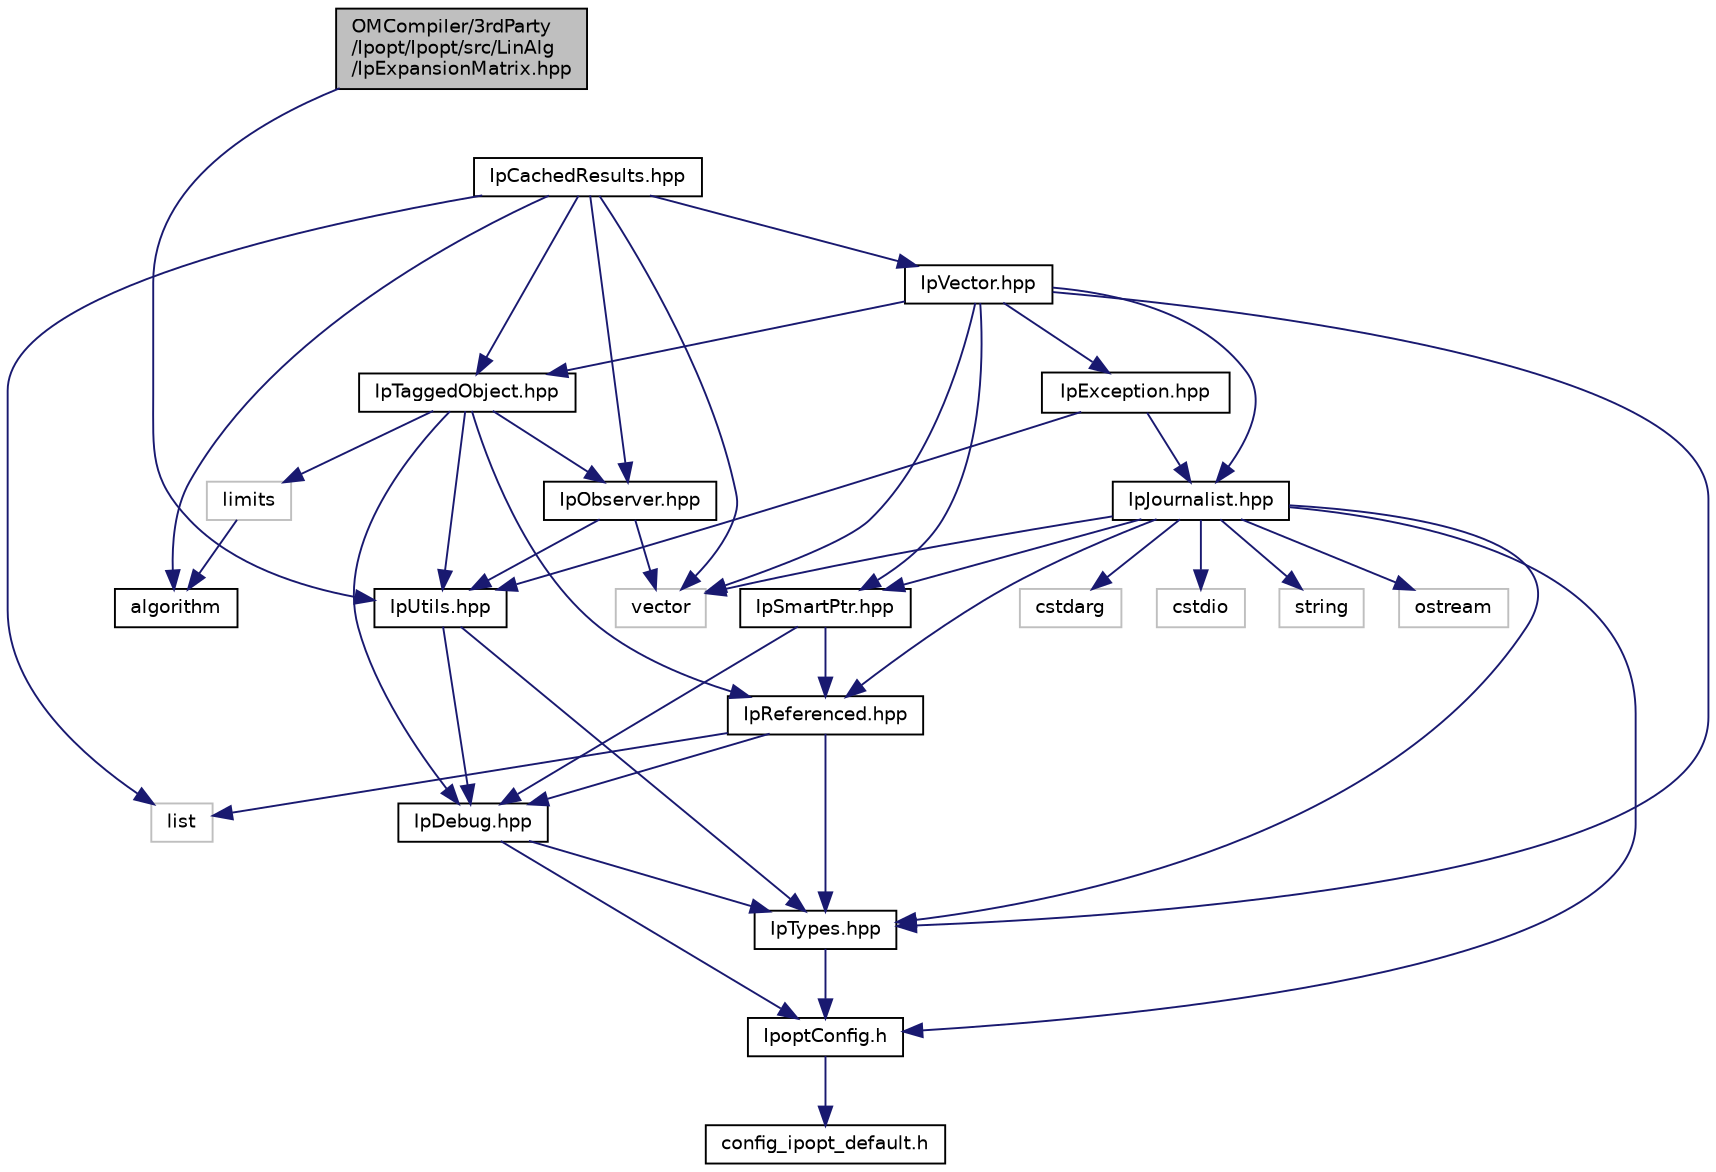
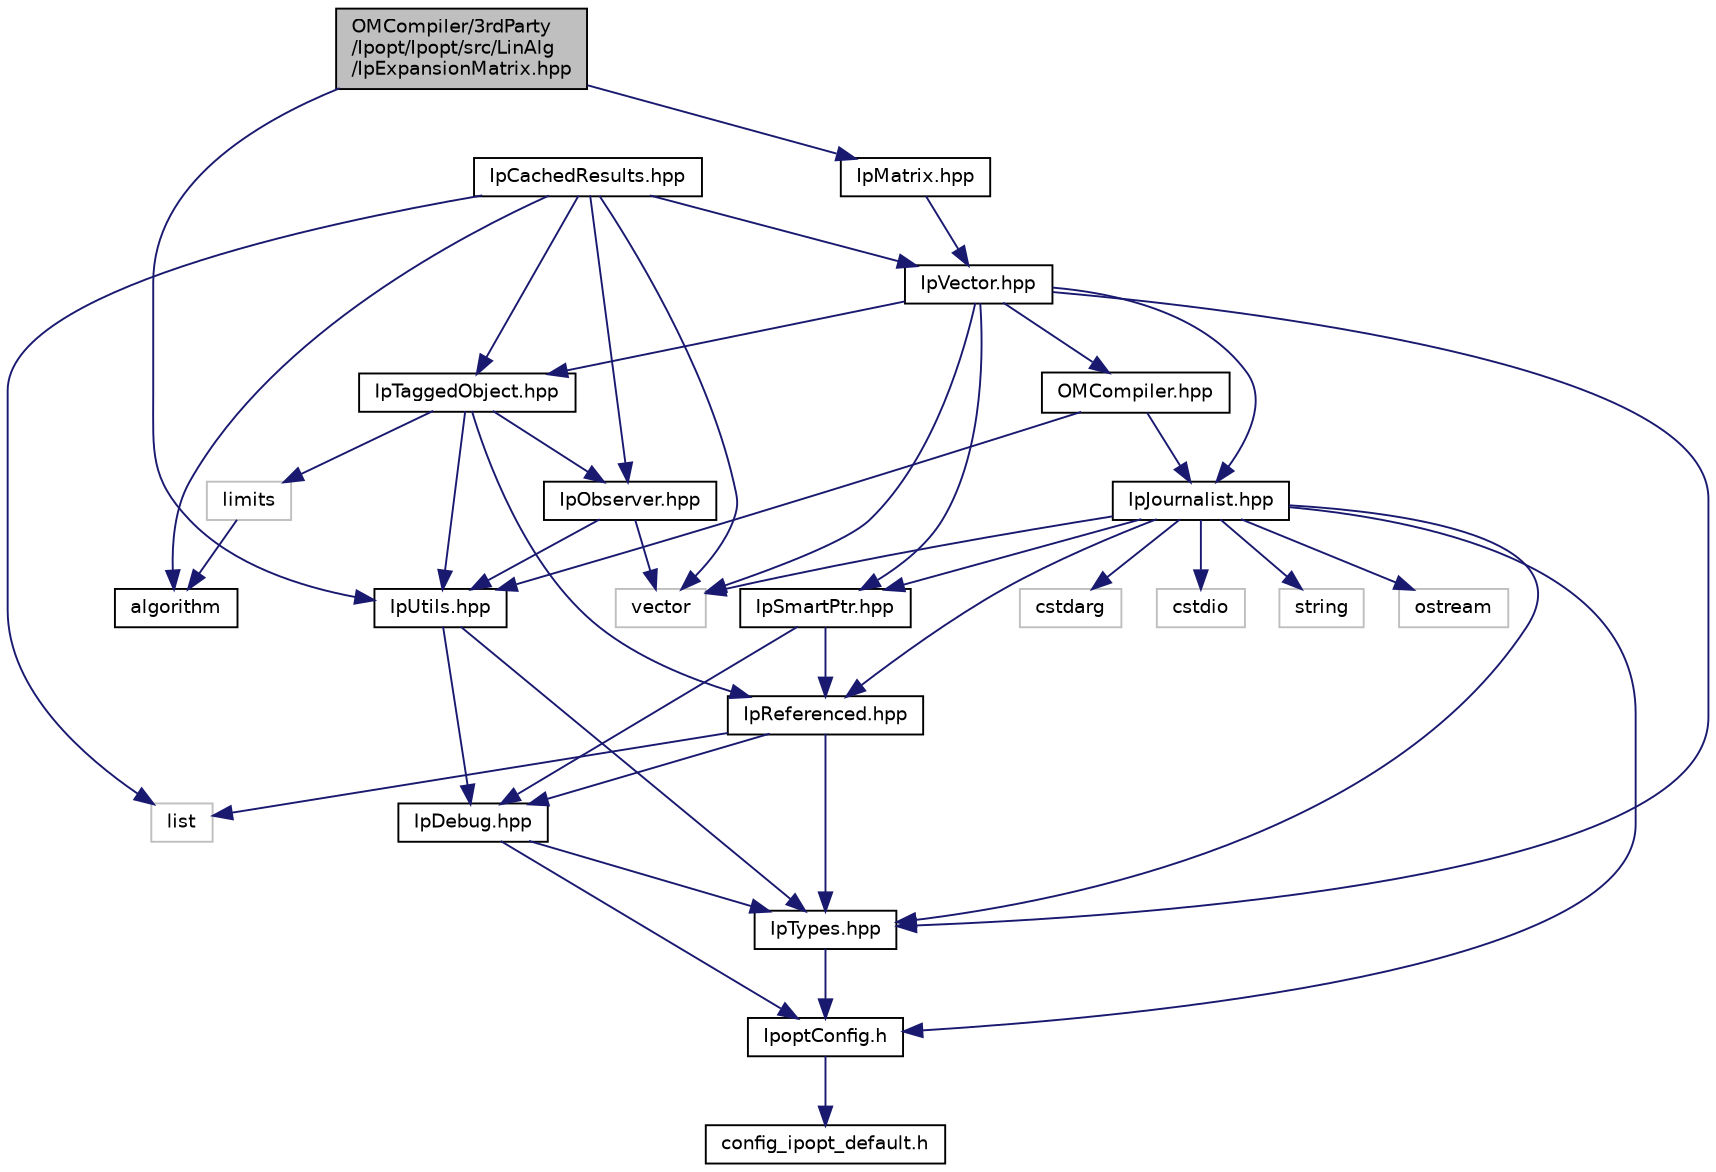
  digraph {
    node [color=black fillcolor=white fontname=Helvetica fontsize=10 shape=record style=filled]
    edge [color=midnightblue fontname=Helvetica fontsize=10 labelfontname=Helvetica labelfontsize=10 style=solid]
    n1 [fillcolor=grey75 fontcolor=black height=0.2 label="OMCompiler/3rdParty\l/Ipopt/Ipopt/src/LinAlg\l/IpExpansionMatrix.hpp" width=0.4]
    n2 [height=0.2 label="IpUtils.hpp" width=0.4]
+   n3 [height=0.2 label="IpMatrix.hpp" width=0.4]
    n4 [height=0.2 label="IpTypes.hpp" width=0.4]
    n5 [height=0.2 label="IpDebug.hpp" width=0.4]
    n6 [height=0.2 label="IpVector.hpp" width=0.4]
    n7 [height=0.2 label="IpoptConfig.h" width=0.4]
    n8 [height=0.2 label="config_ipopt_default.h" width=0.4]
    n9 [height=0.2 label="IpTaggedObject.hpp" width=0.4]
    n10 [color=grey75 height=0.2 label=vector width=0.4]
    n11 [height=0.2 label="IpSmartPtr.hpp" width=0.4]
    n12 [height=0.2 label="IpJournalist.hpp" width=0.4]
-   n13 [height=0.2 label="IpException.hpp" width=0.4]
+   n13 [height=0.2 label="OMCompiler.hpp" width=0.4]
    n14 [height=0.2 label="IpReferenced.hpp" width=0.4]
    n15 [height=0.2 label="IpObserver.hpp" width=0.4]
    n16 [color=grey75 height=0.2 label=limits width=0.4]
    n17 [height=0.2 label="IpCachedResults.hpp" width=0.4]
    n18 [color=grey75 height=0.2 label=list width=0.4]
    n19 [height=0.2 label=algorithm width=0.4]
    n20 [color=grey75 height=0.2 label=cstdarg width=0.4]
    n21 [color=grey75 height=0.2 label=cstdio width=0.4]
    n22 [color=grey75 height=0.2 label=string width=0.4]
    n23 [color=grey75 height=0.2 label=ostream width=0.4]
    n1 -> n2
+   n1 -> n3
    n2 -> n4
    n2 -> n5
+   n3 -> n6
    n4 -> n7
    n5 -> n4
    n5 -> n7
    n6 -> n4
    n6 -> n9
    n6 -> n10
    n6 -> n11
    n6 -> n12
    n6 -> n13
    n7 -> n8
    n9 -> n2
-   n9 -> n5
    n9 -> n14
    n9 -> n15
    n9 -> n16
    n11 -> n5
    n11 -> n14
    n12 -> n4
    n12 -> n7
    n12 -> n10
    n12 -> n11
    n12 -> n14
    n12 -> n20
    n12 -> n21
    n12 -> n22
    n12 -> n23
    n13 -> n2
    n13 -> n12
    n14 -> n4
    n14 -> n5
    n14 -> n18
    n15 -> n2
    n15 -> n10
    n16 -> n19
    n17 -> n6
    n17 -> n9
    n17 -> n10
    n17 -> n15
    n17 -> n18
    n17 -> n19
  }
